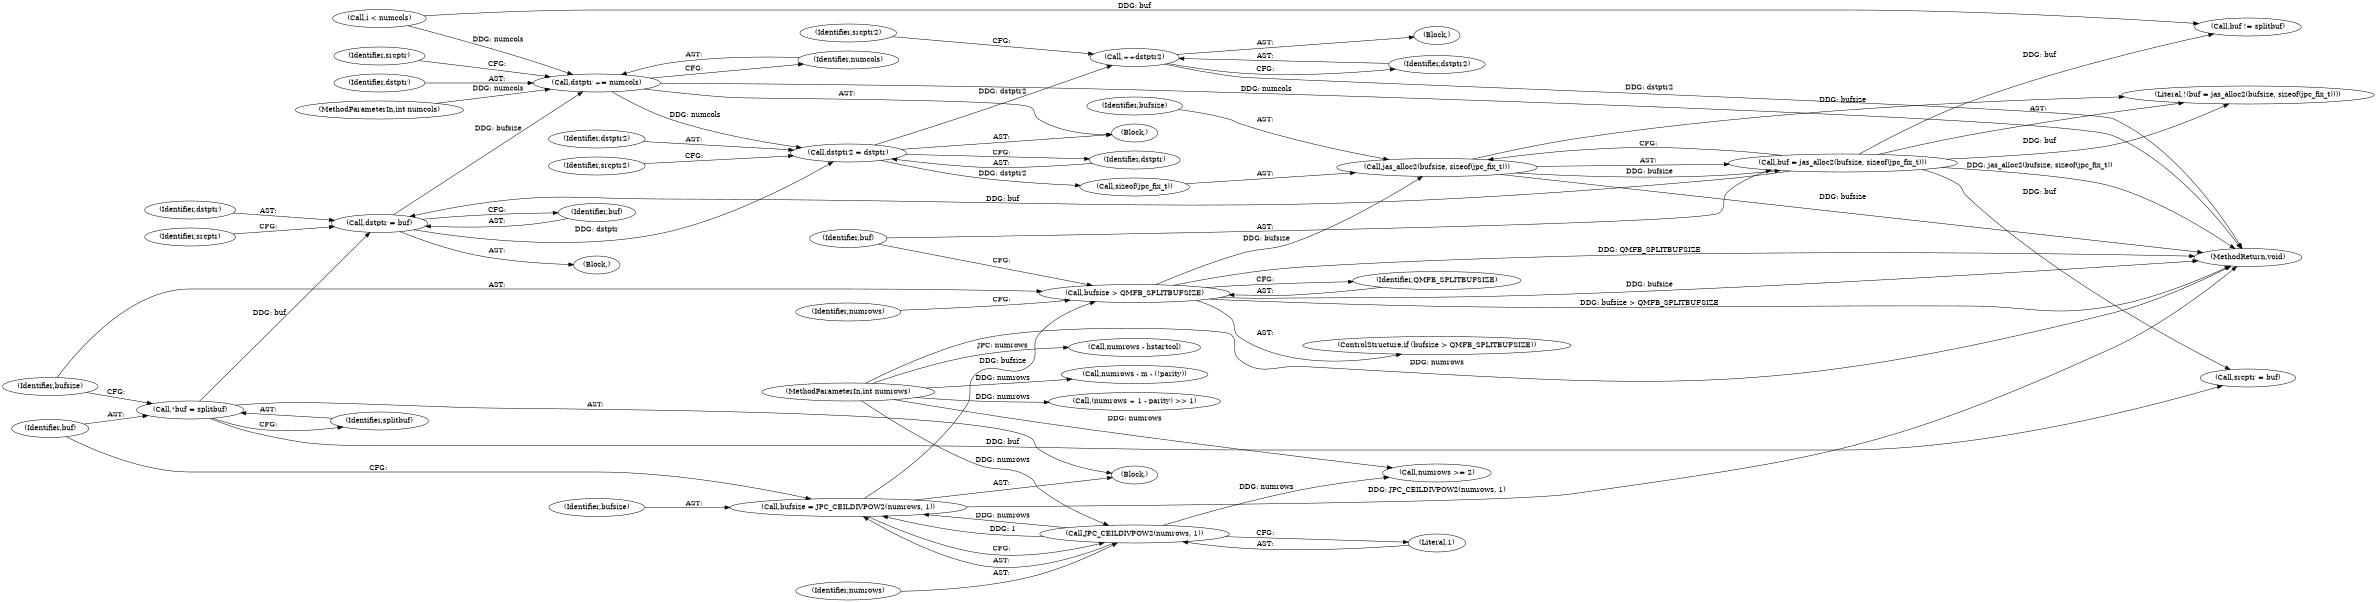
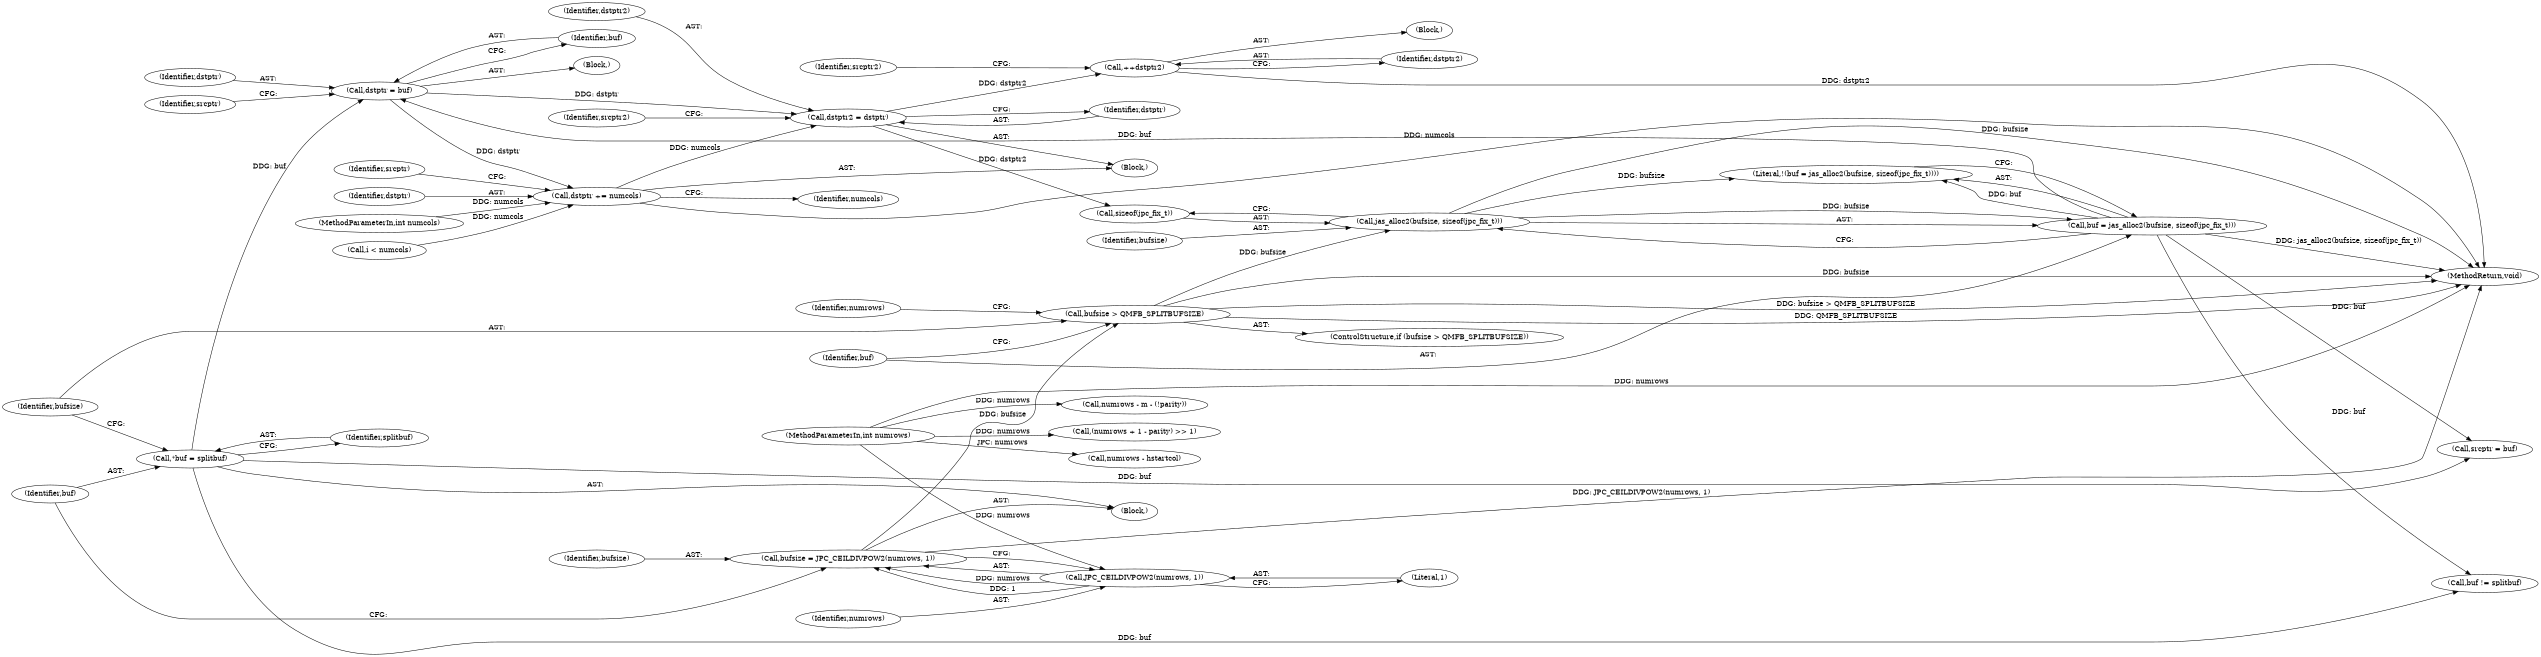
  digraph {
    rankdir=LR
    n1 [label="(Call,dstptr = buf)"]
    n2 [label="(Call,dstptr2 = dstptr)"]
    n3 [label="(Call,dstptr += numcols)"]
    n4 [label="(Block,)"]
    n5 [label="(Identifier,buf)"]
    n6 [label="(Call,sizeof(jpc_fix_t))"]
    n7 [label="(Call,++dstptr2)"]
    n8 [label="(Identifier,dstptr)"]
    n9 [label="(Block,)"]
    n10 [label="(MethodReturn,void)"]
    n11 [label="(Identifier,numcols)"]
    n12 [label="(Call,buf = jas_alloc2(bufsize, sizeof(jpc_fix_t)))"]
    n13 [label="(Call,jas_alloc2(bufsize, sizeof(jpc_fix_t)))"]
    n14 [label="(Literal,!(buf = jas_alloc2(bufsize, sizeof(jpc_fix_t))))"]
    n15 [label="(Call,buf != splitbuf)"]
    n16 [label="(Call,srcptr = buf)"]
    n17 [label="(Call,bufsize > QMFB_SPLITBUFSIZE)"]
-   n18 [label="(Identifier,QMFB_SPLITBUFSIZE)"]
    n19 [label="(ControlStructure,if (bufsize > QMFB_SPLITBUFSIZE))"]
    n20 [label="(Call,bufsize = JPC_CEILDIVPOW2(numrows, 1))"]
    n21 [label="(Call,JPC_CEILDIVPOW2(numrows, 1))"]
    n22 [label="(Block,)"]
    n23 [label="(Literal,1)"]
-   n24 [label="(Call,numrows >= 2)"]
    n25 [label="(MethodParameterIn,int numrows)"]
    n26 [label="(Call,numrows - hstartcol)"]
    n27 [label="(Call,numrows - m - (!parity))"]
    n28 [label="(Call,(numrows + 1 - parity) >> 1)"]
    n29 [label="(Call,*buf = splitbuf)"]
    n30 [label="(Identifier,splitbuf)"]
    n31 [label="(Identifier,dstptr2)"]
    n32 [label="(Block,)"]
    n33 [label="(Identifier,dstptr2)"]
    n34 [label="(Identifier,bufsize)"]
    n35 [label="(MethodParameterIn,int numcols)"]
    n36 [label="(Identifier,numrows)"]
    n37 [label="(Identifier,dstptr)"]
    n38 [label="(Identifier,bufsize)"]
    n39 [label="(Identifier,srcptr2)"]
    n40 [label="(Identifier,srcptr)"]
    n41 [label="(Identifier,numrows)"]
    n42 [label="(Call,i < numcols)"]
    n43 [label="(Identifier,srcptr2)"]
    n44 [label="(Identifier,srcptr)"]
    n45 [label="(Identifier,dstptr)"]
    n46 [label="(Identifier,bufsize)"]
    n47 [label="(Identifier,buf)"]
    n48 [label="(Identifier,buf)"]
    n1 -> n2 [label="DDG: dstptr"]
-   n1 -> n3 [label="DDG: bufsize"]
+   n1 -> n3 [label="DDG: dstptr"]
    n1 -> n4 [label="AST: "]
    n1 -> n5 [label="CFG: "]
    n2 -> n6 [label="DDG: dstptr2"]
    n2 -> n7 [label="DDG: dstptr2"]
    n2 -> n8 [label="CFG: "]
    n2 -> n9 [label="AST: "]
    n3 -> n2 [label="DDG: numcols"]
    n3 -> n9 [label="AST: "]
    n3 -> n10 [label="DDG: numcols"]
    n3 -> n11 [label="CFG: "]
    n5 -> n1 [label="AST: "]
    n6 -> n13 [label="AST: "]
    n7 -> n10 [label="DDG: dstptr2"]
    n7 -> n31 [label="CFG: "]
    n7 -> n32 [label="AST: "]
    n8 -> n2 [label="AST: "]
-   n11 -> n3 [label="AST: "]
    n12 -> n1 [label="DDG: buf"]
    n12 -> n10 [label="DDG: jas_alloc2(bufsize, sizeof(jpc_fix_t))"]
    n12 -> n13 [label="CFG: "]
    n12 -> n14 [label="AST: "]
    n12 -> n14 [label="DDG: buf"]
    n12 -> n15 [label="DDG: buf"]
    n12 -> n16 [label="DDG: buf"]
+   n13 -> n6 [label="CFG: "]
    n13 -> n10 [label="DDG: bufsize"]
    n13 -> n12 [label="AST: "]
    n13 -> n12 [label="DDG: bufsize"]
    n13 -> n14 [label="DDG: bufsize"]
+   n14 -> n12 [label="CFG: "]
    n17 -> n10 [label="DDG: bufsize"]
    n17 -> n10 [label="DDG: bufsize > QMFB_SPLITBUFSIZE"]
    n17 -> n10 [label="DDG: QMFB_SPLITBUFSIZE"]
    n17 -> n13 [label="DDG: bufsize"]
-   n17 -> n18 [label="CFG: "]
    n17 -> n19 [label="AST: "]
-   n18 -> n17 [label="AST: "]
    n20 -> n10 [label="DDG: JPC_CEILDIVPOW2(numrows, 1)"]
    n20 -> n17 [label="DDG: bufsize"]
    n20 -> n21 [label="CFG: "]
    n20 -> n22 [label="AST: "]
    n21 -> n20 [label="AST: "]
    n21 -> n20 [label="DDG: numrows"]
    n21 -> n20 [label="DDG: 1"]
    n21 -> n23 [label="CFG: "]
-   n21 -> n24 [label="DDG: numrows"]
    n23 -> n21 [label="AST: "]
    n25 -> n10 [label="DDG: numrows"]
    n25 -> n21 [label="DDG: numrows"]
-   n25 -> n24 [label="DDG: numrows"]
    n25 -> n26 [label="JPC: numrows"]
    n25 -> n27 [label="DDG: numrows"]
    n25 -> n28 [label="DDG: numrows"]
    n29 -> n1 [label="DDG: buf"]
-   n42 -> n15 [label="DDG: buf"]
+   n29 -> n15 [label="DDG: buf"]
    n29 -> n16 [label="DDG: buf"]
    n29 -> n22 [label="AST: "]
    n29 -> n30 [label="CFG: "]
    n30 -> n29 [label="AST: "]
    n31 -> n7 [label="AST: "]
    n33 -> n2 [label="AST: "]
    n34 -> n13 [label="AST: "]
    n35 -> n3 [label="DDG: numcols"]
    n36 -> n21 [label="AST: "]
    n37 -> n1 [label="AST: "]
    n38 -> n20 [label="AST: "]
    n39 -> n7 [label="CFG: "]
    n40 -> n1 [label="CFG: "]
    n41 -> n17 [label="CFG: "]
    n42 -> n3 [label="DDG: numcols"]
    n43 -> n2 [label="CFG: "]
    n44 -> n3 [label="CFG: "]
    n45 -> n3 [label="AST: "]
    n46 -> n17 [label="AST: "]
    n46 -> n29 [label="CFG: "]
    n47 -> n20 [label="CFG: "]
    n47 -> n29 [label="AST: "]
    n48 -> n12 [label="AST: "]
    n48 -> n17 [label="CFG: "]
  }
